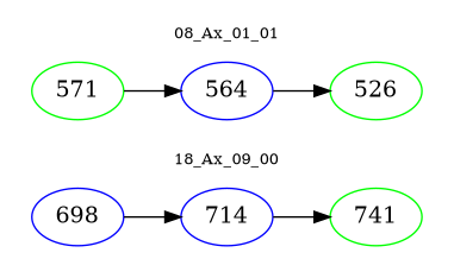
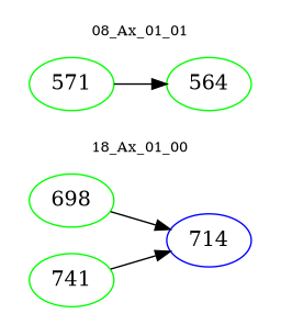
  digraph {
    rankdir=LR
    node [color=green]
    edge [color=black]
    n1 [color=blue label=714]
-   n2 [color=blue label=698]
+   n2 [label=698]
    n3 [label=741]
-   n4 [color=blue label=564]
-   n5 [label=526]
+   n4 [label=564]
    n6 [label=571]
    subgraph cluster_1 {
      color=white
      fontsize=10
-     label="18_Ax_09_00"
+     label="18_Ax_01_00"
      n1
      n2
      n3
    }
    subgraph cluster_2 {
      color=white
      fontsize=10
      label="08_Ax_01_01"
      n4
-     n5
      n6
    }
-   n1 -> n3
+   n3 -> n1
    n2 -> n1
-   n4 -> n5
    n6 -> n4
  }
